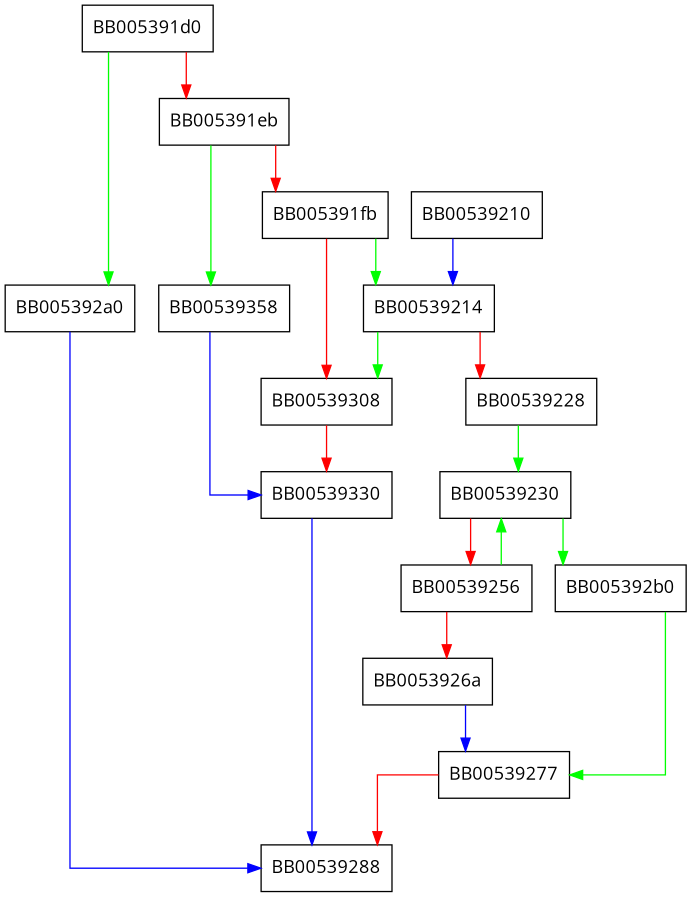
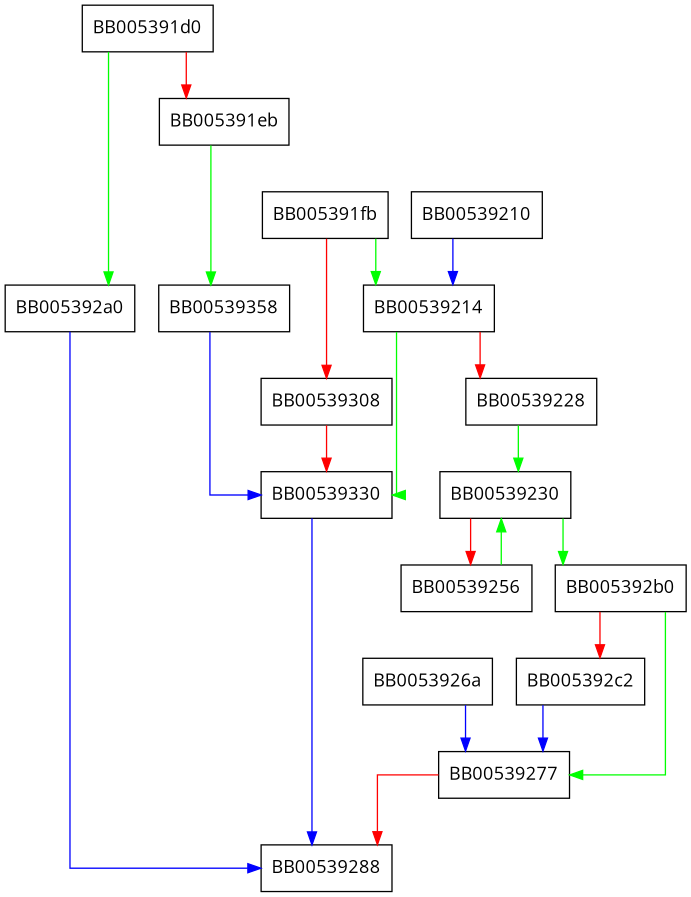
  digraph {
    fontname="Open Sans"
    splines=ortho
    node [fontname="Open Sans" shape=box]
    edge [color=red fontname="Open Sans"]
    BB005391d0
    BB005392a0
    BB005391eb
    BB00539288
    BB00539358
    BB005391fb
    BB00539330
    BB00539214
    BB00539308
    BB00539228
    BB00539210
    BB00539230
    BB005392b0
    n14 [label=BB00539256]
    BB00539277
+   BB005392c2
    BB0053926a
    BB005391d0 -> BB005392a0 [color=green]
    BB005391d0 -> BB005391eb
    BB005392a0 -> BB00539288 [color=blue]
    BB005391eb -> BB00539358 [color=green]
-   BB005391eb -> BB005391fb
    BB00539358 -> BB00539330 [color=blue]
    BB005391fb -> BB00539214 [color=green]
    BB005391fb -> BB00539308
    BB00539330 -> BB00539288 [color=blue]
-   BB00539214 -> BB00539308 [color=green]
+   BB00539214 -> BB00539330 [color=green]
    BB00539214 -> BB00539228
    BB00539308 -> BB00539330
    BB00539228 -> BB00539230 [color=green]
    BB00539210 -> BB00539214 [color=blue]
    BB00539230 -> BB005392b0 [color=green]
    BB00539230 -> n14
    BB005392b0 -> BB00539277 [color=green]
+   BB005392b0 -> BB005392c2
    n14 -> BB00539230 [color=green]
-   n14 -> BB0053926a
    BB00539277 -> BB00539288
+   BB005392c2 -> BB00539277 [color=blue]
    BB0053926a -> BB00539277 [color=blue]
  }
